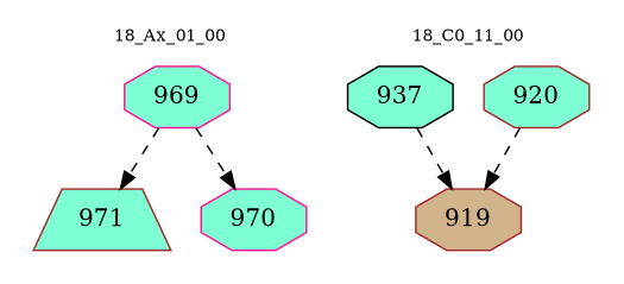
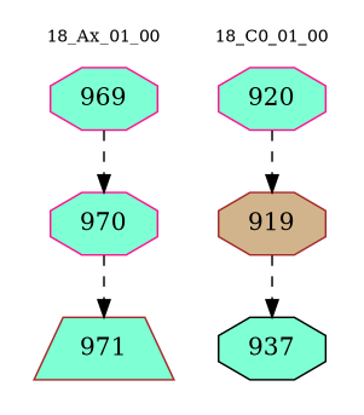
  digraph {
    node [color=deeppink fillcolor=aquamarine shape=octagon style=filled]
    edge [color=black style=dashed]
    n1 [label=969]
    n2 [color=brown label=971 shape=trapezium]
    n3 [label=970]
    n4 [color=brown fillcolor=tan label=919]
-   n5 [color=brown label=920]
+   n5 [label=920]
    n6 [color=black label=937]
    subgraph cluster_1 {
      color=white
      fontsize=10
      label="18_Ax_01_00"
      n1
      n2
      n3
    }
    subgraph cluster_2 {
      color=white
      fontsize=10
-     label="18_C0_11_00"
+     label="18_C0_01_00"
      n4
      n5
      n6
    }
-   n1 -> n2
+   n3 -> n2
    n1 -> n3
-   n6 -> n4
+   n4 -> n6
    n5 -> n4
  }
